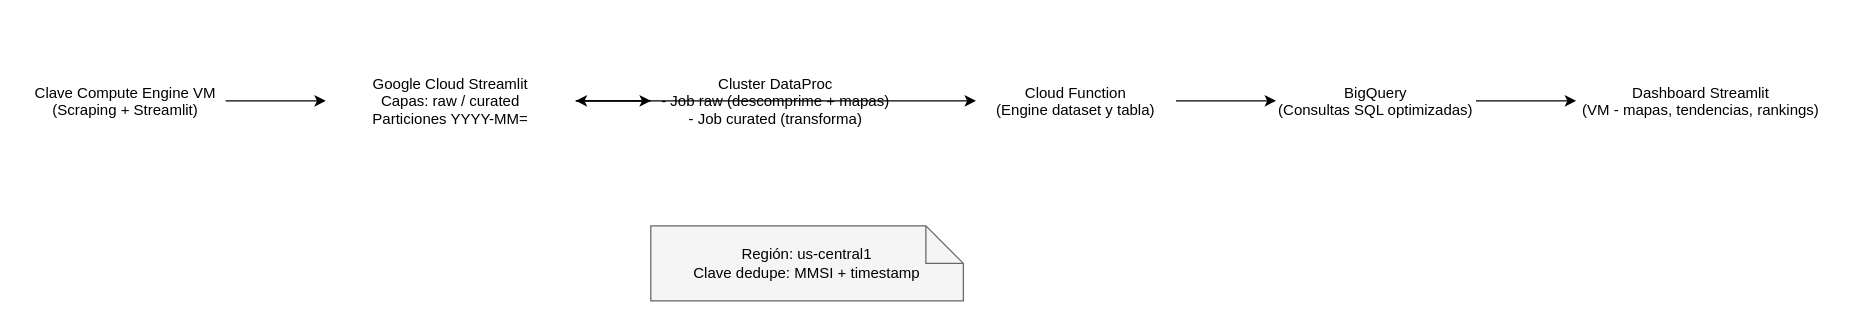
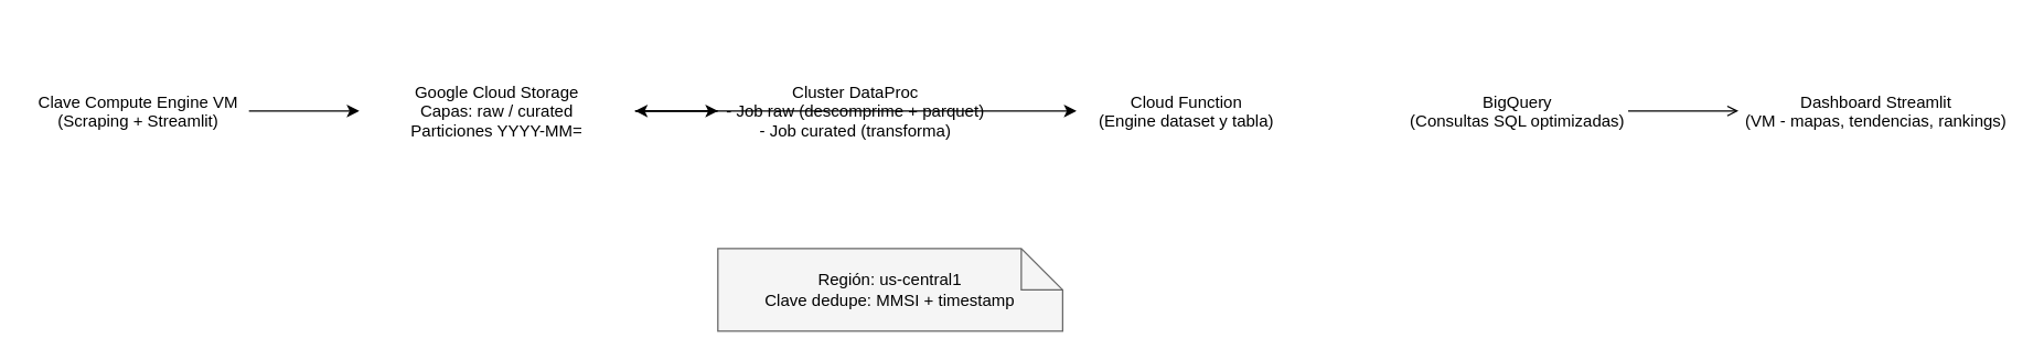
  <mxCell id="0" />
  <mxCell id="1" parent="0" />
  <mxCell id="2" value="Clave Compute Engine VM&#10;(Scraping + Streamlit)" style="shape=image;image=https://cdn.draw.io/icons/gcp/compute-engine.svg;" vertex="1" parent="1"><mxGeometry x="20" y="40" width="160" height="80" as="geometry" /></mxCell>
- <mxCell id="3" value="Google Cloud Streamlit&#10;Capas: raw / curated&#10;Particiones YYYY-MM=" style="shape=image;image=https://cdn.draw.io/icons/gcp/cloud-storage.svg;" vertex="1" parent="1"><mxGeometry x="260" y="40" width="200" height="80" as="geometry" /></mxCell>
- <mxCell id="4" value="Cluster DataProc&#10;- Job raw (descomprime + mapas)&#10;- Job curated (transforma)" style="shape=image;image=https://cdn.draw.io/icons/gcp/dataproc.svg;" vertex="1" parent="1"><mxGeometry x="520" y="20" width="200" height="120" as="geometry" /></mxCell>
+ <mxCell id="3" value="Google Cloud Storage&#10;Capas: raw / curated&#10;Particiones YYYY-MM=" style="shape=image;image=https://cdn.draw.io/icons/gcp/cloud-storage.svg;" vertex="1" parent="1"><mxGeometry x="260" y="40" width="200" height="80" as="geometry" /></mxCell>
+ <mxCell id="4" value="Cluster DataProc&#10;- Job raw (descomprime + parquet)&#10;- Job curated (transforma)" style="shape=image;image=https://cdn.draw.io/icons/gcp/dataproc.svg;" vertex="1" parent="1"><mxGeometry x="520" y="20" width="200" height="120" as="geometry" /></mxCell>
  <mxCell id="5" value="Cloud Function&#10;(Engine dataset y tabla)" style="shape=image;image=https://cdn.draw.io/icons/gcp/cloud-functions.svg;" vertex="1" parent="1"><mxGeometry x="780" y="40" width="160" height="80" as="geometry" /></mxCell>
  <mxCell id="6" value="BigQuery&#10;(Consultas SQL optimizadas)" style="shape=image;image=https://cdn.draw.io/icons/gcp/bigquery.svg;" vertex="1" parent="1"><mxGeometry x="1020" y="40" width="160" height="80" as="geometry" /></mxCell>
  <mxCell id="7" value="Dashboard Streamlit&#10;(VM - mapas, tendencias, rankings)" style="shape=image;image=https://cdn.draw.io/icons/gcp/app-engine.svg;" vertex="1" parent="1"><mxGeometry x="1260" y="40" width="200" height="80" as="geometry" /></mxCell>
  <mxCell id="8" edge="1" parent="1" source="2" target="3"><mxGeometry relative="1" as="geometry" /></mxCell>
  <mxCell id="9" edge="1" parent="1" source="3" target="4"><mxGeometry relative="1" as="geometry" /></mxCell>
  <mxCell id="10" edge="1" parent="1" source="4" target="3"><mxGeometry relative="1" as="geometry" /></mxCell>
  <mxCell id="11" edge="1" parent="1" source="3" target="5"><mxGeometry relative="1" as="geometry" /></mxCell>
- <mxCell id="12" edge="1" parent="1" source="5" target="6"><mxGeometry relative="1" as="geometry" /></mxCell>
- <mxCell id="13" edge="1" parent="1" source="6" target="7"><mxGeometry relative="1" as="geometry" /></mxCell>
+ <mxCell id="13" edge="1" parent="1" source="6" target="7" style="endArrow=open;"><mxGeometry relative="1" as="geometry" /></mxCell>
  <mxCell id="14" value="Región: us-central1&#10;Clave dedupe: MMSI + timestamp" style="shape=note;whiteSpace=wrap;html=1;fillColor=#f5f5f5;strokeColor=#666666;" vertex="1" parent="1"><mxGeometry x="520" y="180" width="250" height="60" as="geometry" /></mxCell>
